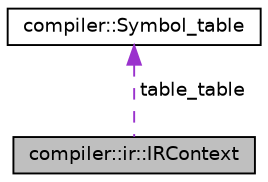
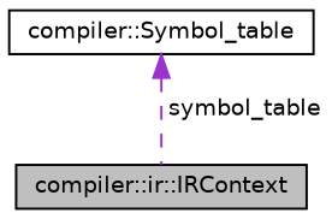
  digraph {
    node [color=black fontname=Helvetica fontsize=10 shape=record style=filled]
    n1 [fillcolor=grey75 fontcolor=black height=0.2 label="compiler::ir::IRContext" width=0.4]
    n2 [fillcolor=white height=0.2 label="compiler::Symbol_table" width=0.4]
-   n2 -> n1 [color=darkorchid3 dir=back fontname=Helvetica fontsize=10 label=" table_table" labelfontname=Helvetica labelfontsize=10 style=dashed]
+   n2 -> n1 [color=darkorchid3 dir=back fontname=Helvetica fontsize=10 label=" symbol_table" labelfontname=Helvetica labelfontsize=10 style=dashed]
  }
